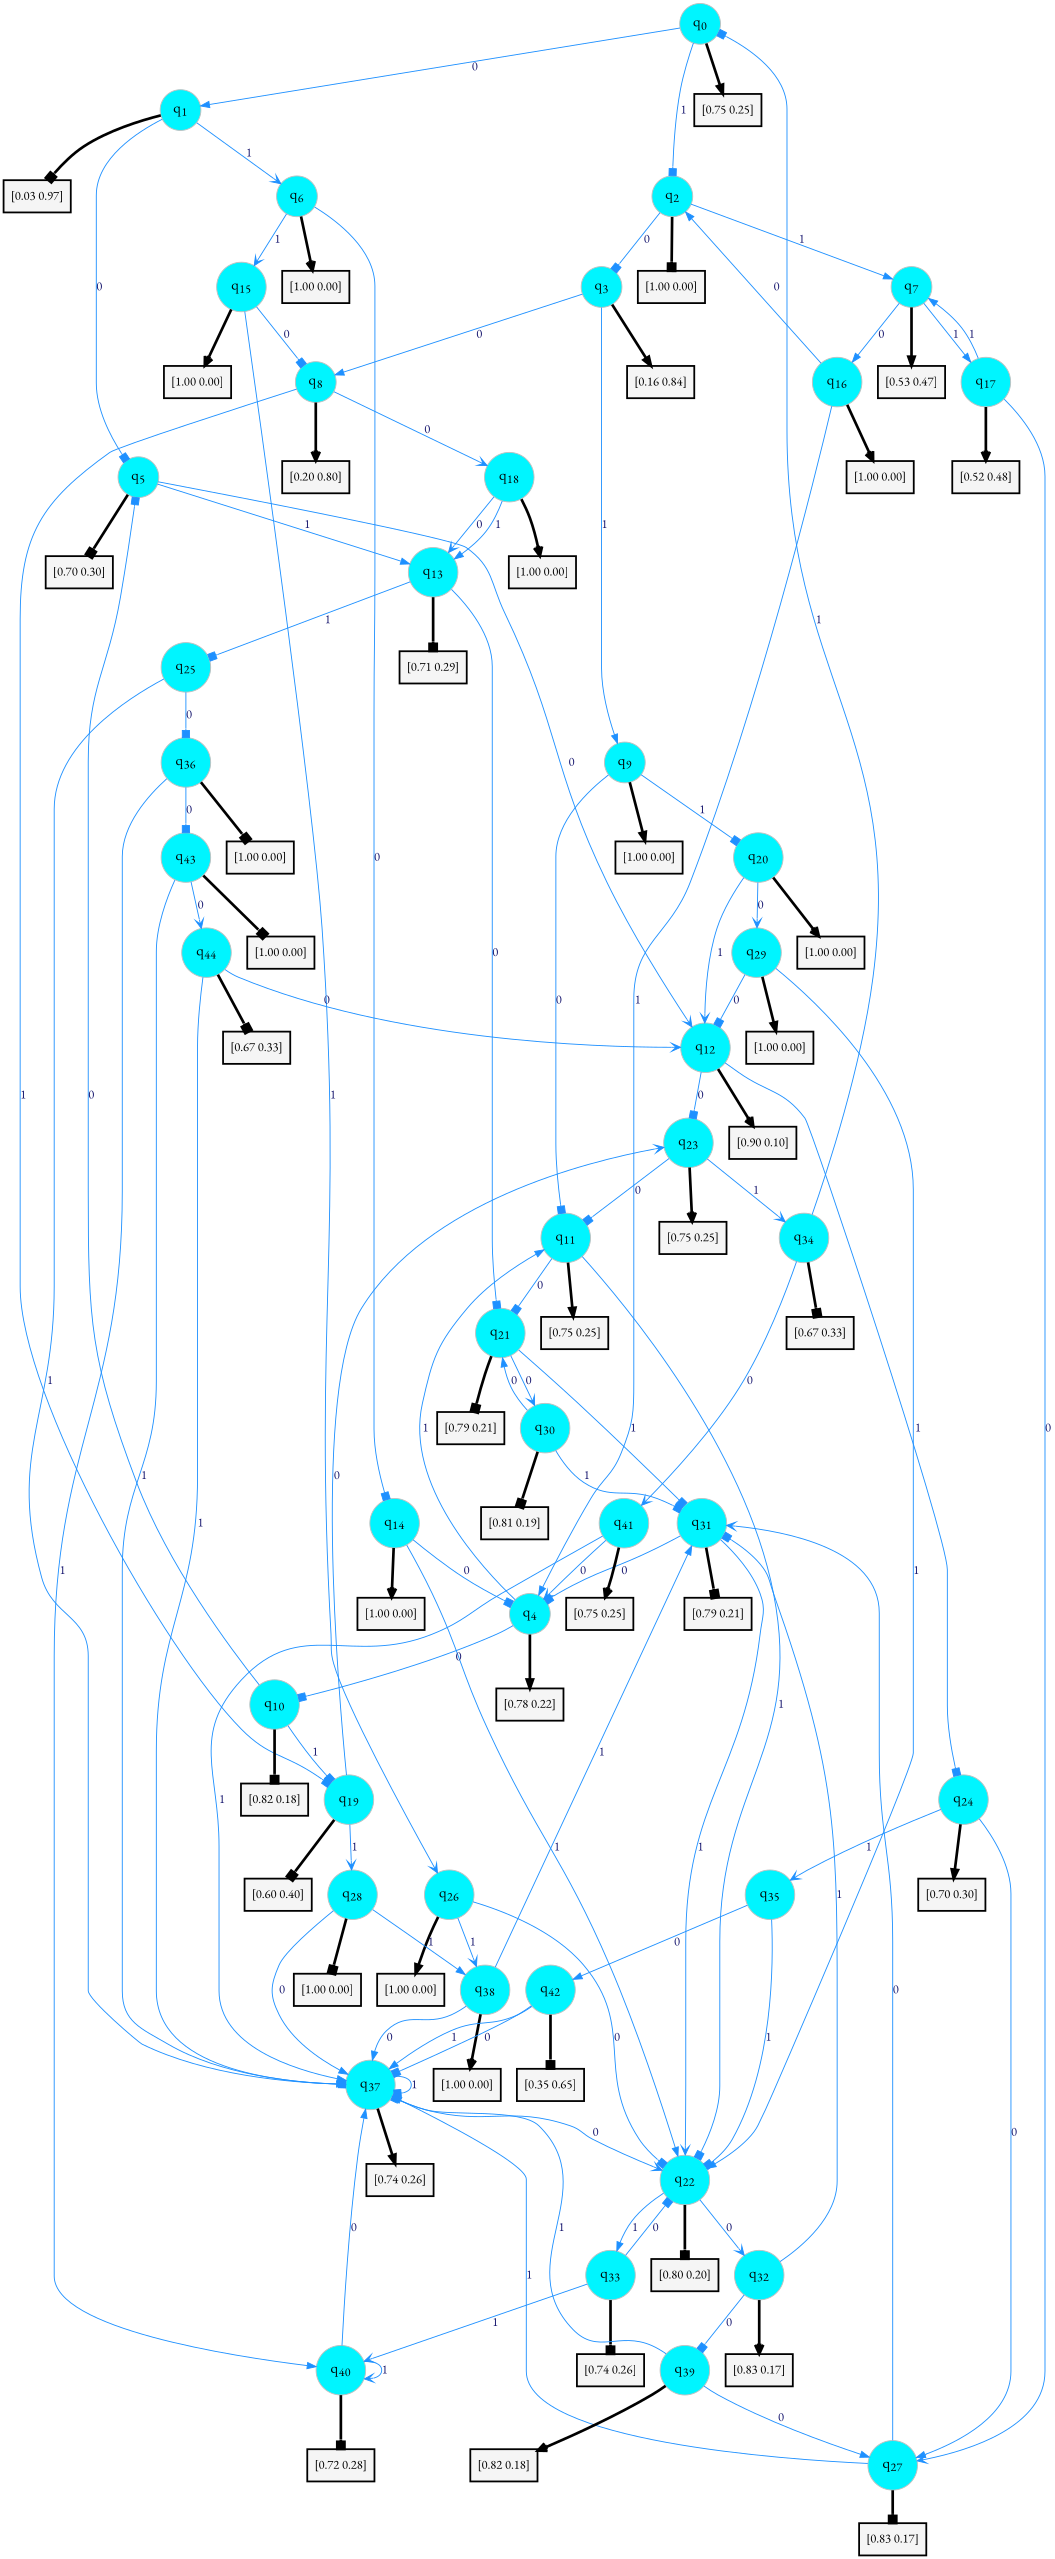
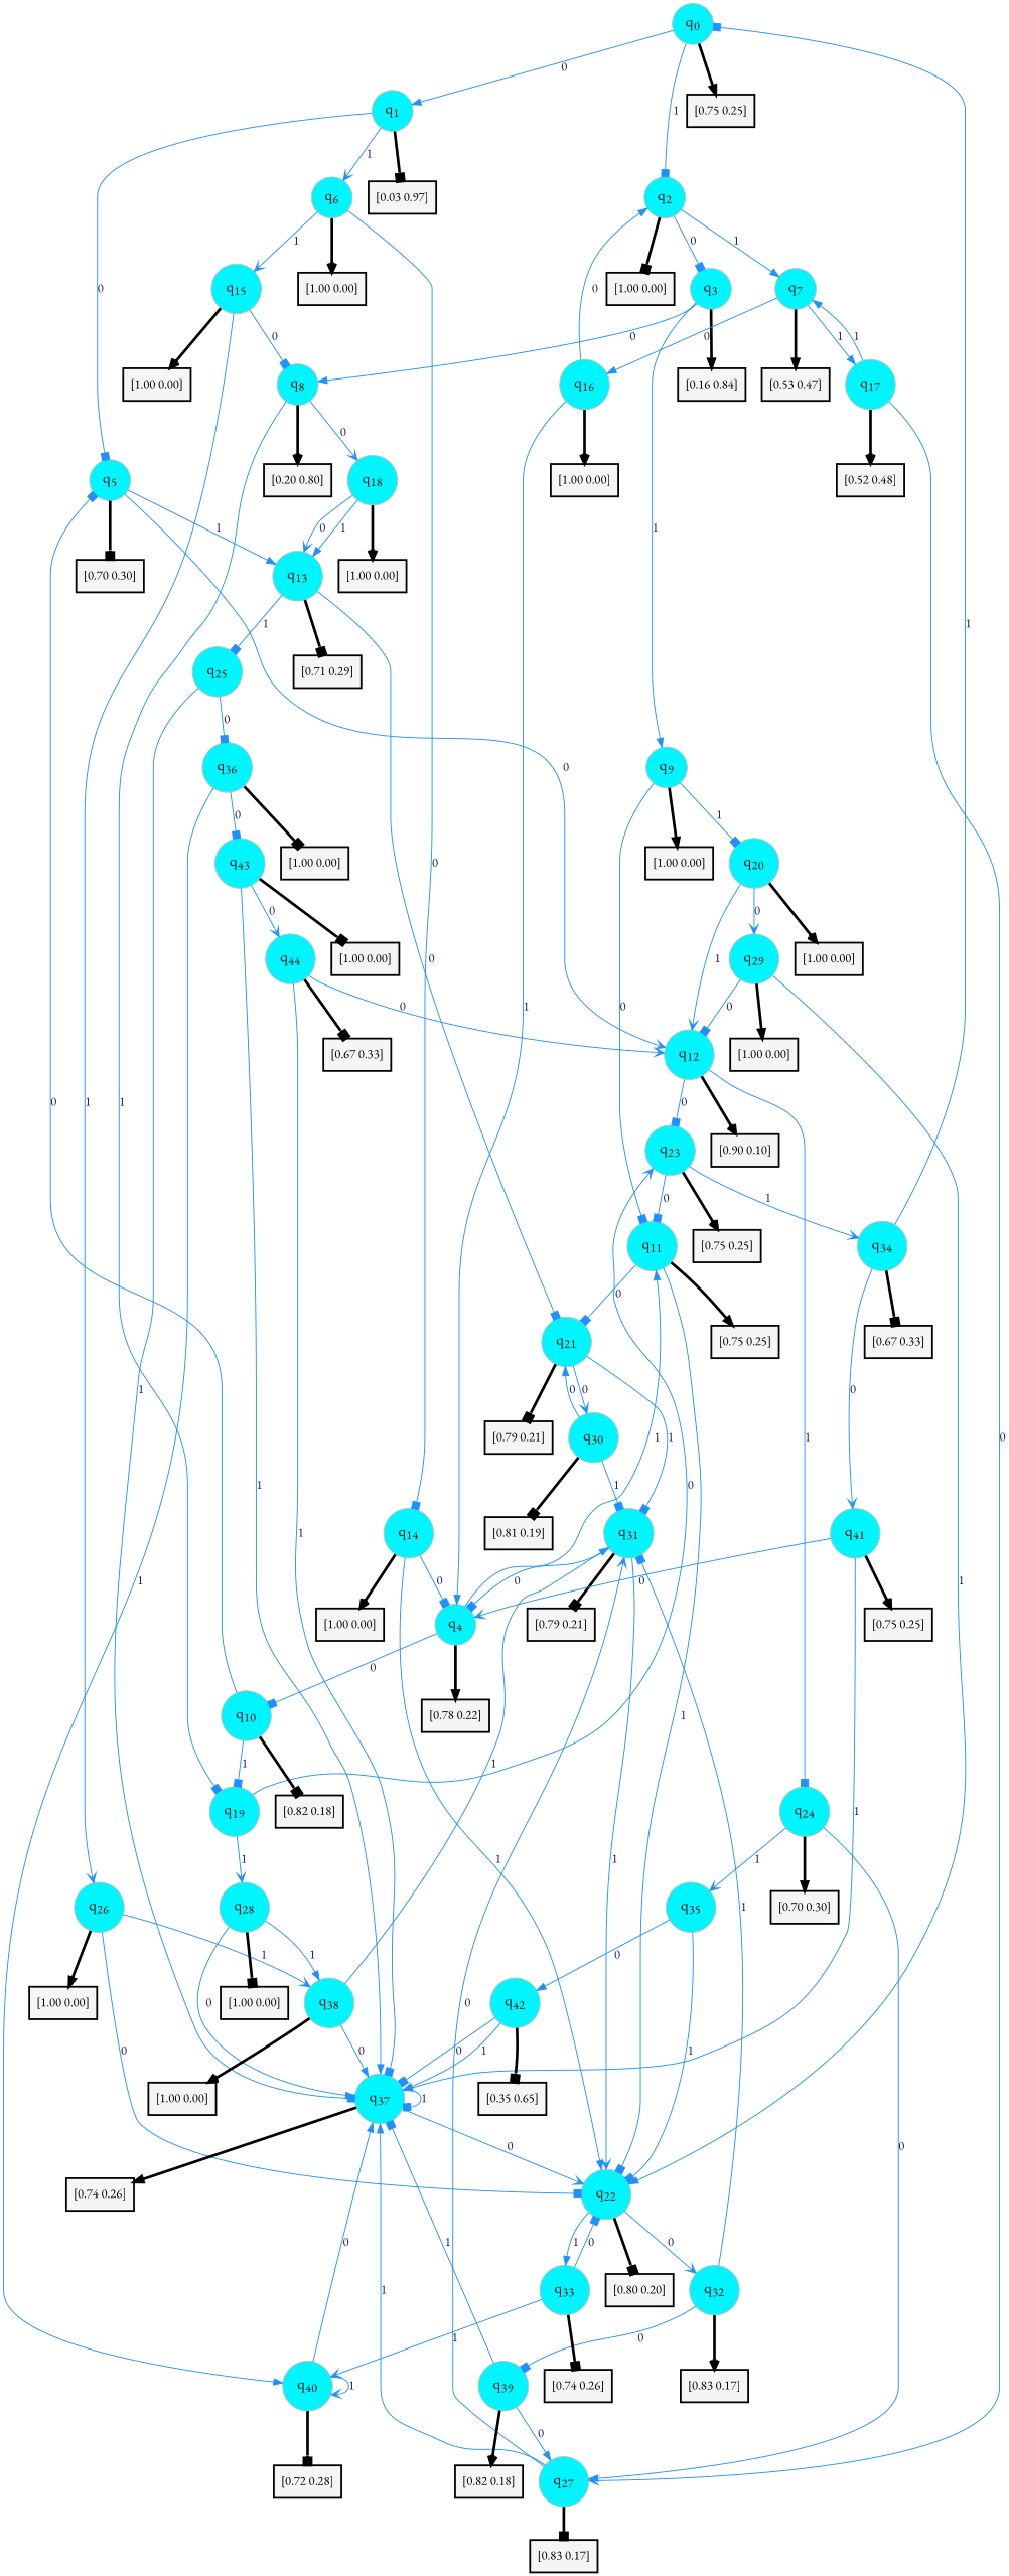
  digraph {
    fontname="EB Garamond"
    rankdir=TD
    node [color=gray fillcolor=turquoise1 fontcolor=black fontname="EB Garamond" fontsize=16 fontweight=bold shape=circle style=filled]
    edge [arrowhead=box arrowsize=1 color=dodgerblue1 fontcolor=midnightblue fontname="EB Garamond" fontweight=bold penwidth=1 style=solid weight=20]
    n1 [label=<q<SUB>0</SUB>>]
    n2 [label=<q<SUB>1</SUB>>]
    n3 [label=<q<SUB>2</SUB>>]
    n4 [color=black fillcolor=whitesmoke fontsize=14 label="[0.75 0.25]" penwidth=2 shape=box]
    n5 [label=<q<SUB>5</SUB>>]
    n6 [label=<q<SUB>6</SUB>>]
    n7 [color=black fillcolor=whitesmoke fontsize=14 label="[0.03 0.97]" penwidth=2 shape=box]
    n8 [label=<q<SUB>3</SUB>>]
    n9 [label=<q<SUB>7</SUB>>]
    n10 [color=black fillcolor=whitesmoke fontsize=14 label="[1.00 0.00]" penwidth=2 shape=box]
    n11 [label=<q<SUB>12</SUB>>]
    n12 [label=<q<SUB>13</SUB>>]
    n13 [color=black fillcolor=whitesmoke fontsize=14 label="[0.70 0.30]" penwidth=2 shape=box]
    n14 [label=<q<SUB>14</SUB>>]
    n15 [label=<q<SUB>15</SUB>>]
    n16 [color=black fillcolor=whitesmoke fontsize=14 label="[1.00 0.00]" penwidth=2 shape=box]
    n17 [label=<q<SUB>8</SUB>>]
    n18 [label=<q<SUB>9</SUB>>]
    n19 [color=black fillcolor=whitesmoke fontsize=14 label="[0.16 0.84]" penwidth=2 shape=box]
    n20 [label=<q<SUB>16</SUB>>]
    n21 [label=<q<SUB>17</SUB>>]
    n22 [color=black fillcolor=whitesmoke fontsize=14 label="[0.53 0.47]" penwidth=2 shape=box]
    n23 [label=<q<SUB>18</SUB>>]
    n24 [label=<q<SUB>19</SUB>>]
    n25 [color=black fillcolor=whitesmoke fontsize=14 label="[0.20 0.80]" penwidth=2 shape=box]
    n26 [label=<q<SUB>11</SUB>>]
    n27 [label=<q<SUB>20</SUB>>]
    n28 [color=black fillcolor=whitesmoke fontsize=14 label="[1.00 0.00]" penwidth=2 shape=box]
    n29 [label=<q<SUB>4</SUB>>]
    n30 [label=<q<SUB>10</SUB>>]
    n31 [color=black fillcolor=whitesmoke fontsize=14 label="[0.78 0.22]" penwidth=2 shape=box]
    n32 [color=black fillcolor=whitesmoke fontsize=14 label="[0.82 0.18]" penwidth=2 shape=box]
    n33 [label=<q<SUB>21</SUB>>]
    n34 [label=<q<SUB>22</SUB>>]
    n35 [color=black fillcolor=whitesmoke fontsize=14 label="[0.75 0.25]" penwidth=2 shape=box]
    n36 [label=<q<SUB>23</SUB>>]
    n37 [label=<q<SUB>24</SUB>>]
    n38 [color=black fillcolor=whitesmoke fontsize=14 label="[0.90 0.10]" penwidth=2 shape=box]
    n39 [label=<q<SUB>25</SUB>>]
    n40 [color=black fillcolor=whitesmoke fontsize=14 label="[0.71 0.29]" penwidth=2 shape=box]
    n41 [color=black fillcolor=whitesmoke fontsize=14 label="[1.00 0.00]" penwidth=2 shape=box]
    n42 [label=<q<SUB>26</SUB>>]
    n43 [color=black fillcolor=whitesmoke fontsize=14 label="[1.00 0.00]" penwidth=2 shape=box]
    n44 [color=black fillcolor=whitesmoke fontsize=14 label="[1.00 0.00]" penwidth=2 shape=box]
    n45 [label=<q<SUB>27</SUB>>]
    n46 [color=black fillcolor=whitesmoke fontsize=14 label="[0.52 0.48]" penwidth=2 shape=box]
    n47 [color=black fillcolor=whitesmoke fontsize=14 label="[1.00 0.00]" penwidth=2 shape=box]
    n48 [label=<q<SUB>28</SUB>>]
-   n49 [color=black fillcolor=whitesmoke fontsize=14 label="[0.60 0.40]" penwidth=2 shape=box]
    n50 [label=<q<SUB>29</SUB>>]
    n51 [color=black fillcolor=whitesmoke fontsize=14 label="[1.00 0.00]" penwidth=2 shape=box]
    n52 [label=<q<SUB>30</SUB>>]
    n53 [label=<q<SUB>31</SUB>>]
    n54 [color=black fillcolor=whitesmoke fontsize=14 label="[0.79 0.21]" penwidth=2 shape=box]
    n55 [label=<q<SUB>32</SUB>>]
    n56 [label=<q<SUB>33</SUB>>]
    n57 [color=black fillcolor=whitesmoke fontsize=14 label="[0.80 0.20]" penwidth=2 shape=box]
    n58 [label=<q<SUB>34</SUB>>]
    n59 [color=black fillcolor=whitesmoke fontsize=14 label="[0.75 0.25]" penwidth=2 shape=box]
    n60 [label=<q<SUB>35</SUB>>]
    n61 [color=black fillcolor=whitesmoke fontsize=14 label="[0.70 0.30]" penwidth=2 shape=box]
    n62 [label=<q<SUB>36</SUB>>]
    n63 [label=<q<SUB>37</SUB>>]
    n64 [label=<q<SUB>38</SUB>>]
    n65 [color=black fillcolor=whitesmoke fontsize=14 label="[1.00 0.00]" penwidth=2 shape=box]
    n66 [color=black fillcolor=whitesmoke fontsize=14 label="[0.83 0.17]" penwidth=2 shape=box]
    n67 [color=black fillcolor=whitesmoke fontsize=14 label="[1.00 0.00]" penwidth=2 shape=box]
    n68 [color=black fillcolor=whitesmoke fontsize=14 label="[1.00 0.00]" penwidth=2 shape=box]
    n69 [color=black fillcolor=whitesmoke fontsize=14 label="[0.81 0.19]" penwidth=2 shape=box]
    n70 [color=black fillcolor=whitesmoke fontsize=14 label="[0.79 0.21]" penwidth=2 shape=box]
    n71 [label=<q<SUB>39</SUB>>]
    n72 [color=black fillcolor=whitesmoke fontsize=14 label="[0.83 0.17]" penwidth=2 shape=box]
    n73 [label=<q<SUB>40</SUB>>]
    n74 [color=black fillcolor=whitesmoke fontsize=14 label="[0.74 0.26]" penwidth=2 shape=box]
    n75 [label=<q<SUB>41</SUB>>]
    n76 [color=black fillcolor=whitesmoke fontsize=14 label="[0.67 0.33]" penwidth=2 shape=box]
    n77 [label=<q<SUB>42</SUB>>]
    n78 [label=<q<SUB>43</SUB>>]
    n79 [color=black fillcolor=whitesmoke fontsize=14 label="[1.00 0.00]" penwidth=2 shape=box]
    n80 [color=black fillcolor=whitesmoke fontsize=14 label="[0.74 0.26]" penwidth=2 shape=box]
    n81 [color=black fillcolor=whitesmoke fontsize=14 label="[1.00 0.00]" penwidth=2 shape=box]
    n82 [color=black fillcolor=whitesmoke fontsize=14 label="[0.82 0.18]" penwidth=2 shape=box]
    n83 [color=black fillcolor=whitesmoke fontsize=14 label="[0.72 0.28]" penwidth=2 shape=box]
    n84 [color=black fillcolor=whitesmoke fontsize=14 label="[0.75 0.25]" penwidth=2 shape=box]
    n85 [color=black fillcolor=whitesmoke fontsize=14 label="[0.35 0.65]" penwidth=2 shape=box]
    n86 [label=<q<SUB>44</SUB>>]
    n87 [color=black fillcolor=whitesmoke fontsize=14 label="[1.00 0.00]" penwidth=2 shape=box]
    n88 [color=black fillcolor=whitesmoke fontsize=14 label="[0.67 0.33]" penwidth=2 shape=box]
    n1 -> n2 [arrowhead=normal label=0]
    n1 -> n3 [label=1]
    n1 -> n4 [arrowhead=normal color=black penwidth=3]
    n2 -> n5 [label=0]
    n2 -> n6 [arrowhead=vee label=1]
    n2 -> n7 [color=black penwidth=3]
    n3 -> n8 [label=0]
    n3 -> n9 [arrowhead=normal label=1]
    n3 -> n10 [color=black penwidth=3]
    n5 -> n11 [arrowhead=vee label=0]
    n5 -> n12 [arrowhead=normal label=1]
    n5 -> n13 [color=black penwidth=3]
    n6 -> n14 [label=0]
    n6 -> n15 [arrowhead=vee label=1]
    n6 -> n16 [arrowhead=vee color=black penwidth=3]
    n8 -> n17 [arrowhead=normal label=0]
    n8 -> n18 [arrowhead=normal label=1]
    n8 -> n19 [arrowhead=normal color=black penwidth=3]
    n9 -> n20 [arrowhead=normal label=0]
    n9 -> n21 [arrowhead=normal label=1]
    n9 -> n22 [arrowhead=normal color=black penwidth=3]
    n11 -> n36 [label=0]
    n11 -> n37 [label=1]
    n11 -> n38 [arrowhead=vee color=black penwidth=3]
    n12 -> n33 [label=0]
    n12 -> n39 [label=1]
    n12 -> n40 [color=black penwidth=3]
    n14 -> n29 [label=0]
    n14 -> n34 [arrowhead=normal label=1]
    n14 -> n41 [arrowhead=vee color=black penwidth=3]
    n15 -> n17 [label=0]
    n15 -> n42 [arrowhead=vee label=1]
    n15 -> n43 [arrowhead=vee color=black penwidth=3]
    n17 -> n23 [arrowhead=vee label=0]
    n17 -> n24 [label=1]
    n17 -> n25 [arrowhead=vee color=black penwidth=3]
    n18 -> n26 [label=0]
    n18 -> n27 [label=1]
    n18 -> n28 [arrowhead=normal color=black penwidth=3]
    n20 -> n3 [arrowhead=normal label=0]
    n20 -> n29 [arrowhead=normal label=1]
    n20 -> n44 [arrowhead=vee color=black penwidth=3]
    n21 -> n9 [arrowhead=normal label=1]
    n21 -> n45 [arrowhead=vee label=0]
    n21 -> n46 [arrowhead=vee color=black penwidth=3]
    n23 -> n12 [arrowhead=vee label=0]
    n23 -> n12 [arrowhead=normal label=1]
    n23 -> n47 [arrowhead=vee color=black penwidth=3]
    n24 -> n36 [arrowhead=vee label=0]
    n24 -> n48 [arrowhead=vee label=1]
-   n24 -> n49 [color=black penwidth=3]
    n26 -> n33 [label=0]
    n26 -> n34 [label=1]
    n26 -> n35 [arrowhead=normal color=black penwidth=3]
    n27 -> n11 [arrowhead=vee label=1]
    n27 -> n50 [arrowhead=vee label=0]
    n27 -> n51 [arrowhead=vee color=black penwidth=3]
    n29 -> n26 [arrowhead=normal label=1]
    n29 -> n30 [label=0]
    n29 -> n31 [arrowhead=normal color=black penwidth=3]
    n30 -> n5 [label=0]
    n30 -> n24 [label=1]
    n30 -> n32 [color=black penwidth=3]
    n33 -> n52 [arrowhead=vee label=0]
    n33 -> n53 [label=1]
    n33 -> n54 [color=black penwidth=3]
    n34 -> n55 [arrowhead=vee label=0]
    n34 -> n56 [arrowhead=normal label=1]
    n34 -> n57 [color=black penwidth=3]
    n36 -> n26 [label=0]
    n36 -> n58 [arrowhead=vee label=1]
    n36 -> n59 [arrowhead=vee color=black penwidth=3]
    n37 -> n45 [arrowhead=normal label=0]
    n37 -> n60 [arrowhead=vee label=1]
    n37 -> n61 [arrowhead=normal color=black penwidth=3]
    n39 -> n62 [label=0]
    n39 -> n63 [label=1]
    n42 -> n34 [label=0]
    n42 -> n64 [arrowhead=vee label=1]
    n42 -> n65 [arrowhead=normal color=black penwidth=3]
    n45 -> n53 [arrowhead=vee label=0]
    n45 -> n63 [arrowhead=normal label=1]
    n45 -> n66 [color=black penwidth=3]
    n48 -> n63 [arrowhead=normal label=0]
    n48 -> n64 [arrowhead=normal label=1]
    n48 -> n67 [color=black penwidth=3]
    n50 -> n11 [label=0]
    n50 -> n34 [arrowhead=normal label=1]
    n50 -> n68 [arrowhead=normal color=black penwidth=3]
    n52 -> n33 [arrowhead=normal label=0]
    n52 -> n53 [label=1]
    n52 -> n69 [color=black penwidth=3]
    n53 -> n29 [label=0]
    n53 -> n34 [arrowhead=vee label=1]
    n53 -> n70 [color=black penwidth=3]
    n55 -> n53 [label=1]
    n55 -> n71 [label=0]
    n55 -> n72 [arrowhead=vee color=black penwidth=3]
    n56 -> n34 [label=0]
    n56 -> n73 [arrowhead=vee label=1]
    n56 -> n74 [color=black penwidth=3]
    n58 -> n1 [label=1]
    n58 -> n75 [arrowhead=vee label=0]
    n58 -> n76 [color=black penwidth=3]
    n60 -> n34 [label=1]
    n60 -> n77 [arrowhead=normal label=0]
    n62 -> n73 [arrowhead=normal label=1]
    n62 -> n78 [label=0]
    n62 -> n79 [color=black penwidth=3]
    n63 -> n34 [arrowhead=vee label=0]
    n63 -> n63 [label=1]
    n63 -> n80 [arrowhead=normal color=black penwidth=3]
    n64 -> n53 [arrowhead=normal label=1]
    n64 -> n63 [arrowhead=normal label=0]
    n64 -> n81 [arrowhead=vee color=black penwidth=3]
    n71 -> n45 [arrowhead=normal label=0]
    n71 -> n63 [label=1]
    n71 -> n82 [arrowhead=vee color=black penwidth=3]
    n73 -> n63 [arrowhead=normal label=0]
    n73 -> n73 [arrowhead=vee label=1]
    n73 -> n83 [color=black penwidth=3]
    n75 -> n29 [arrowhead=vee label=0]
    n75 -> n63 [arrowhead=normal label=1]
    n75 -> n84 [arrowhead=vee color=black penwidth=3]
    n77 -> n63 [label=0]
    n77 -> n63 [arrowhead=normal label=1]
    n77 -> n85 [color=black penwidth=3]
    n78 -> n63 [arrowhead=normal label=1]
    n78 -> n86 [arrowhead=vee label=0]
    n78 -> n87 [color=black penwidth=3]
    n86 -> n11 [arrowhead=vee label=0]
    n86 -> n63 [label=1]
    n86 -> n88 [color=black penwidth=3]
  }
